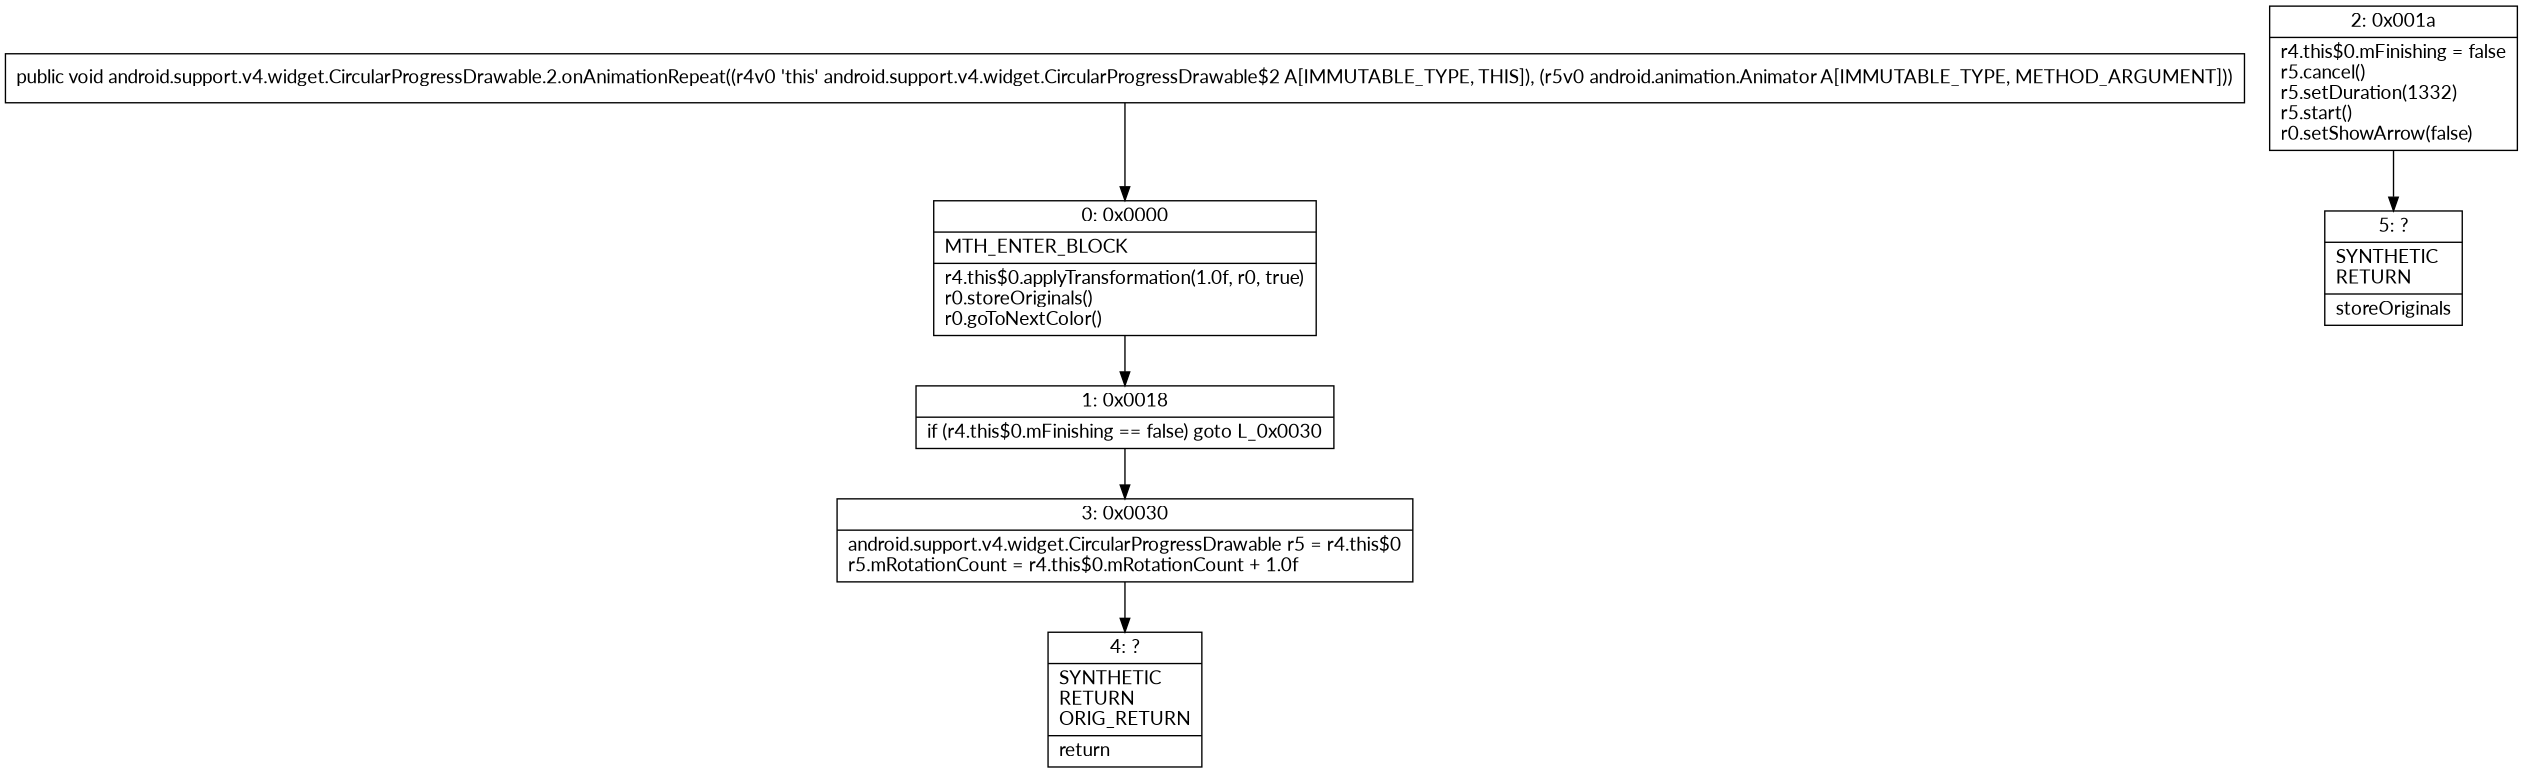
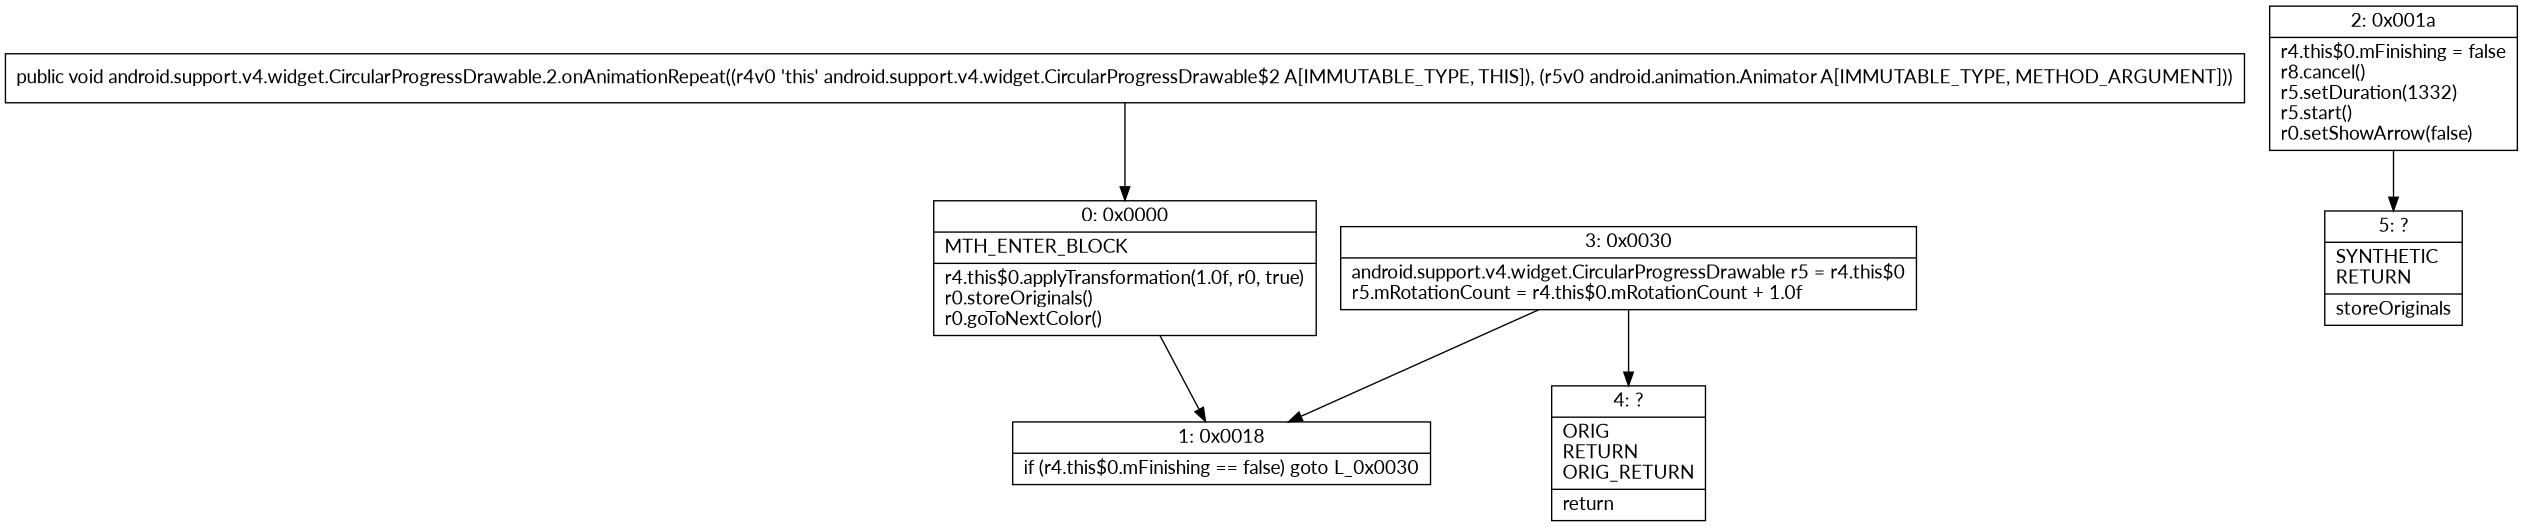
  digraph {
    fontname=Lato
    node [fontname=Lato shape=record]
    edge [fontname=Lato]
    n1 [label="{0\:\ 0x0000|MTH_ENTER_BLOCK\l|r4.this$0.applyTransformation(1.0f, r0, true)\lr0.storeOriginals()\lr0.goToNextColor()\l}"]
    n2 [label="{1\:\ 0x0018|if (r4.this$0.mFinishing == false) goto L_0x0030\l}"]
    n3 [label="{3\:\ 0x0030|android.support.v4.widget.CircularProgressDrawable r5 = r4.this$0\lr5.mRotationCount = r4.this$0.mRotationCount + 1.0f\l}"]
-   n4 [label="{2\:\ 0x001a|r4.this$0.mFinishing = false\lr5.cancel()\lr5.setDuration(1332)\lr5.start()\lr0.setShowArrow(false)\l}"]
+   n4 [label="{2\:\ 0x001a|r4.this$0.mFinishing = false\lr8.cancel()\lr5.setDuration(1332)\lr5.start()\lr0.setShowArrow(false)\l}"]
    n5 [label="{5\:\ ?|SYNTHETIC\lRETURN\l|storeOriginals\l}"]
-   n6 [label="{4\:\ ?|SYNTHETIC\lRETURN\lORIG_RETURN\l|return\l}"]
+   n6 [label="{4\:\ ?|ORIG\lRETURN\lORIG_RETURN\l|return\l}"]
    n7 [label="{public void android.support.v4.widget.CircularProgressDrawable.2.onAnimationRepeat((r4v0 'this' android.support.v4.widget.CircularProgressDrawable$2 A[IMMUTABLE_TYPE, THIS]), (r5v0 android.animation.Animator A[IMMUTABLE_TYPE, METHOD_ARGUMENT])) }"]
    n1 -> n2
-   n2 -> n3
+   n3 -> n2
    n3 -> n6
    n4 -> n5
    n7 -> n1
  }
